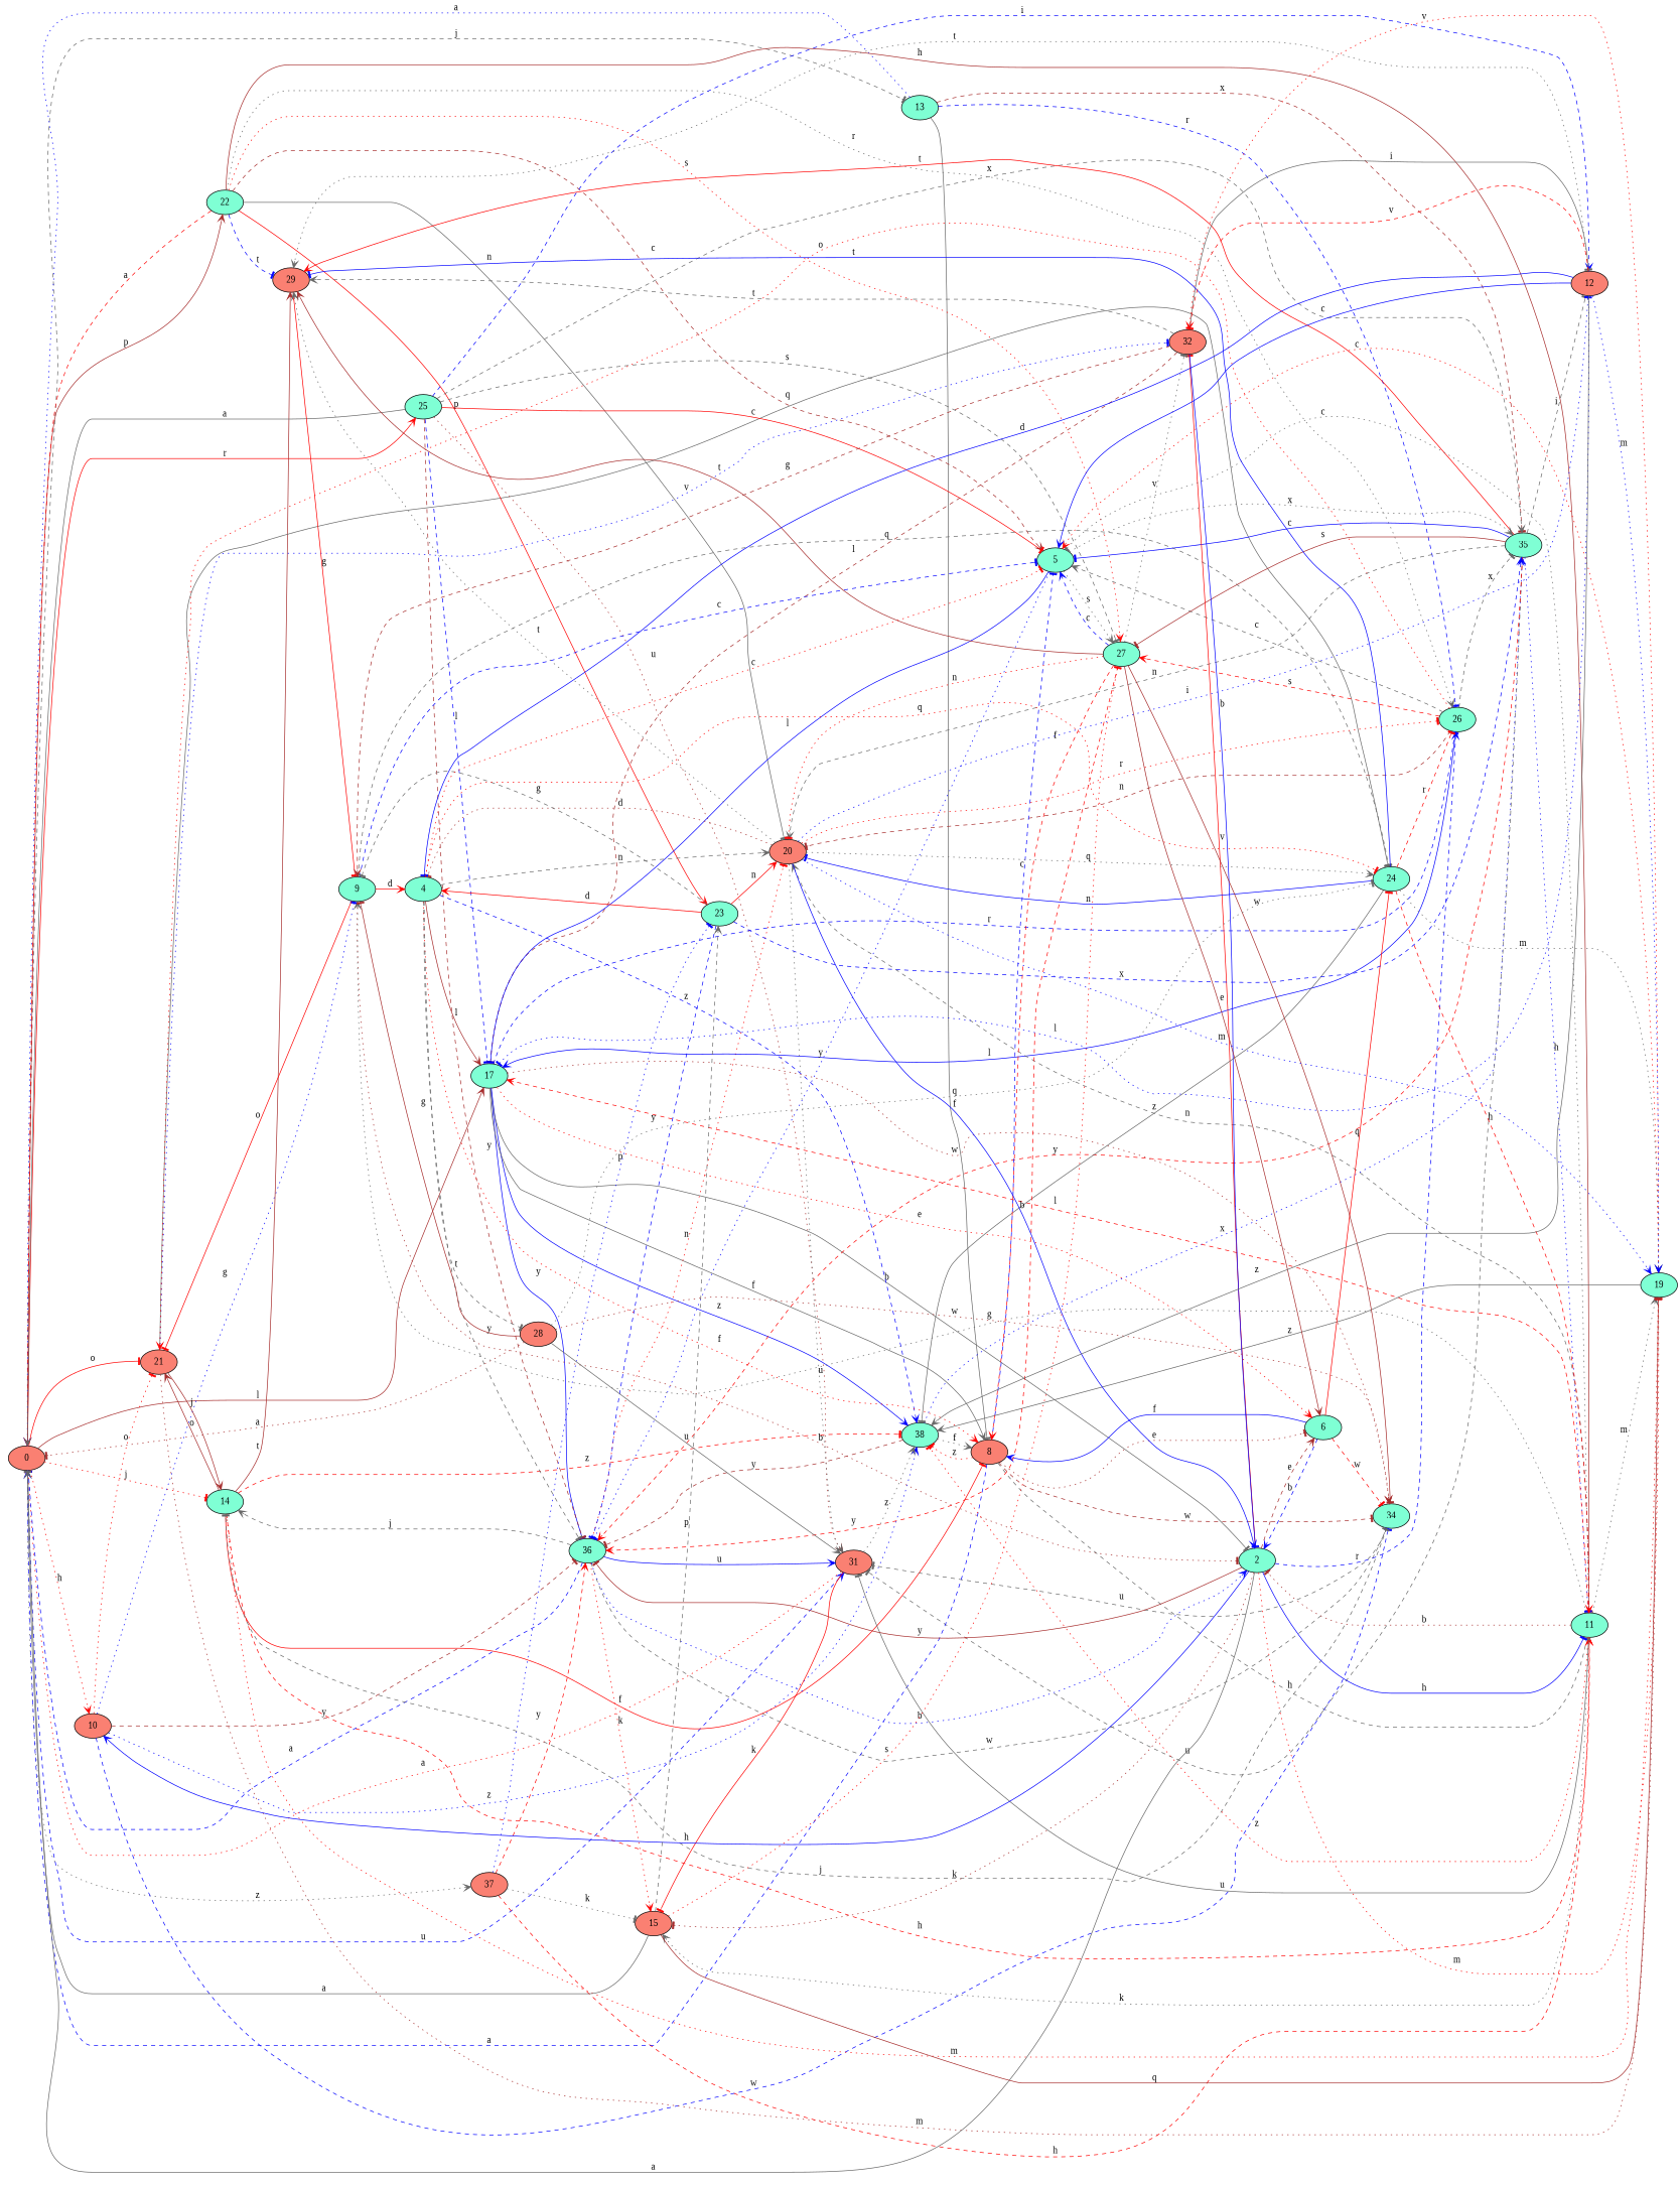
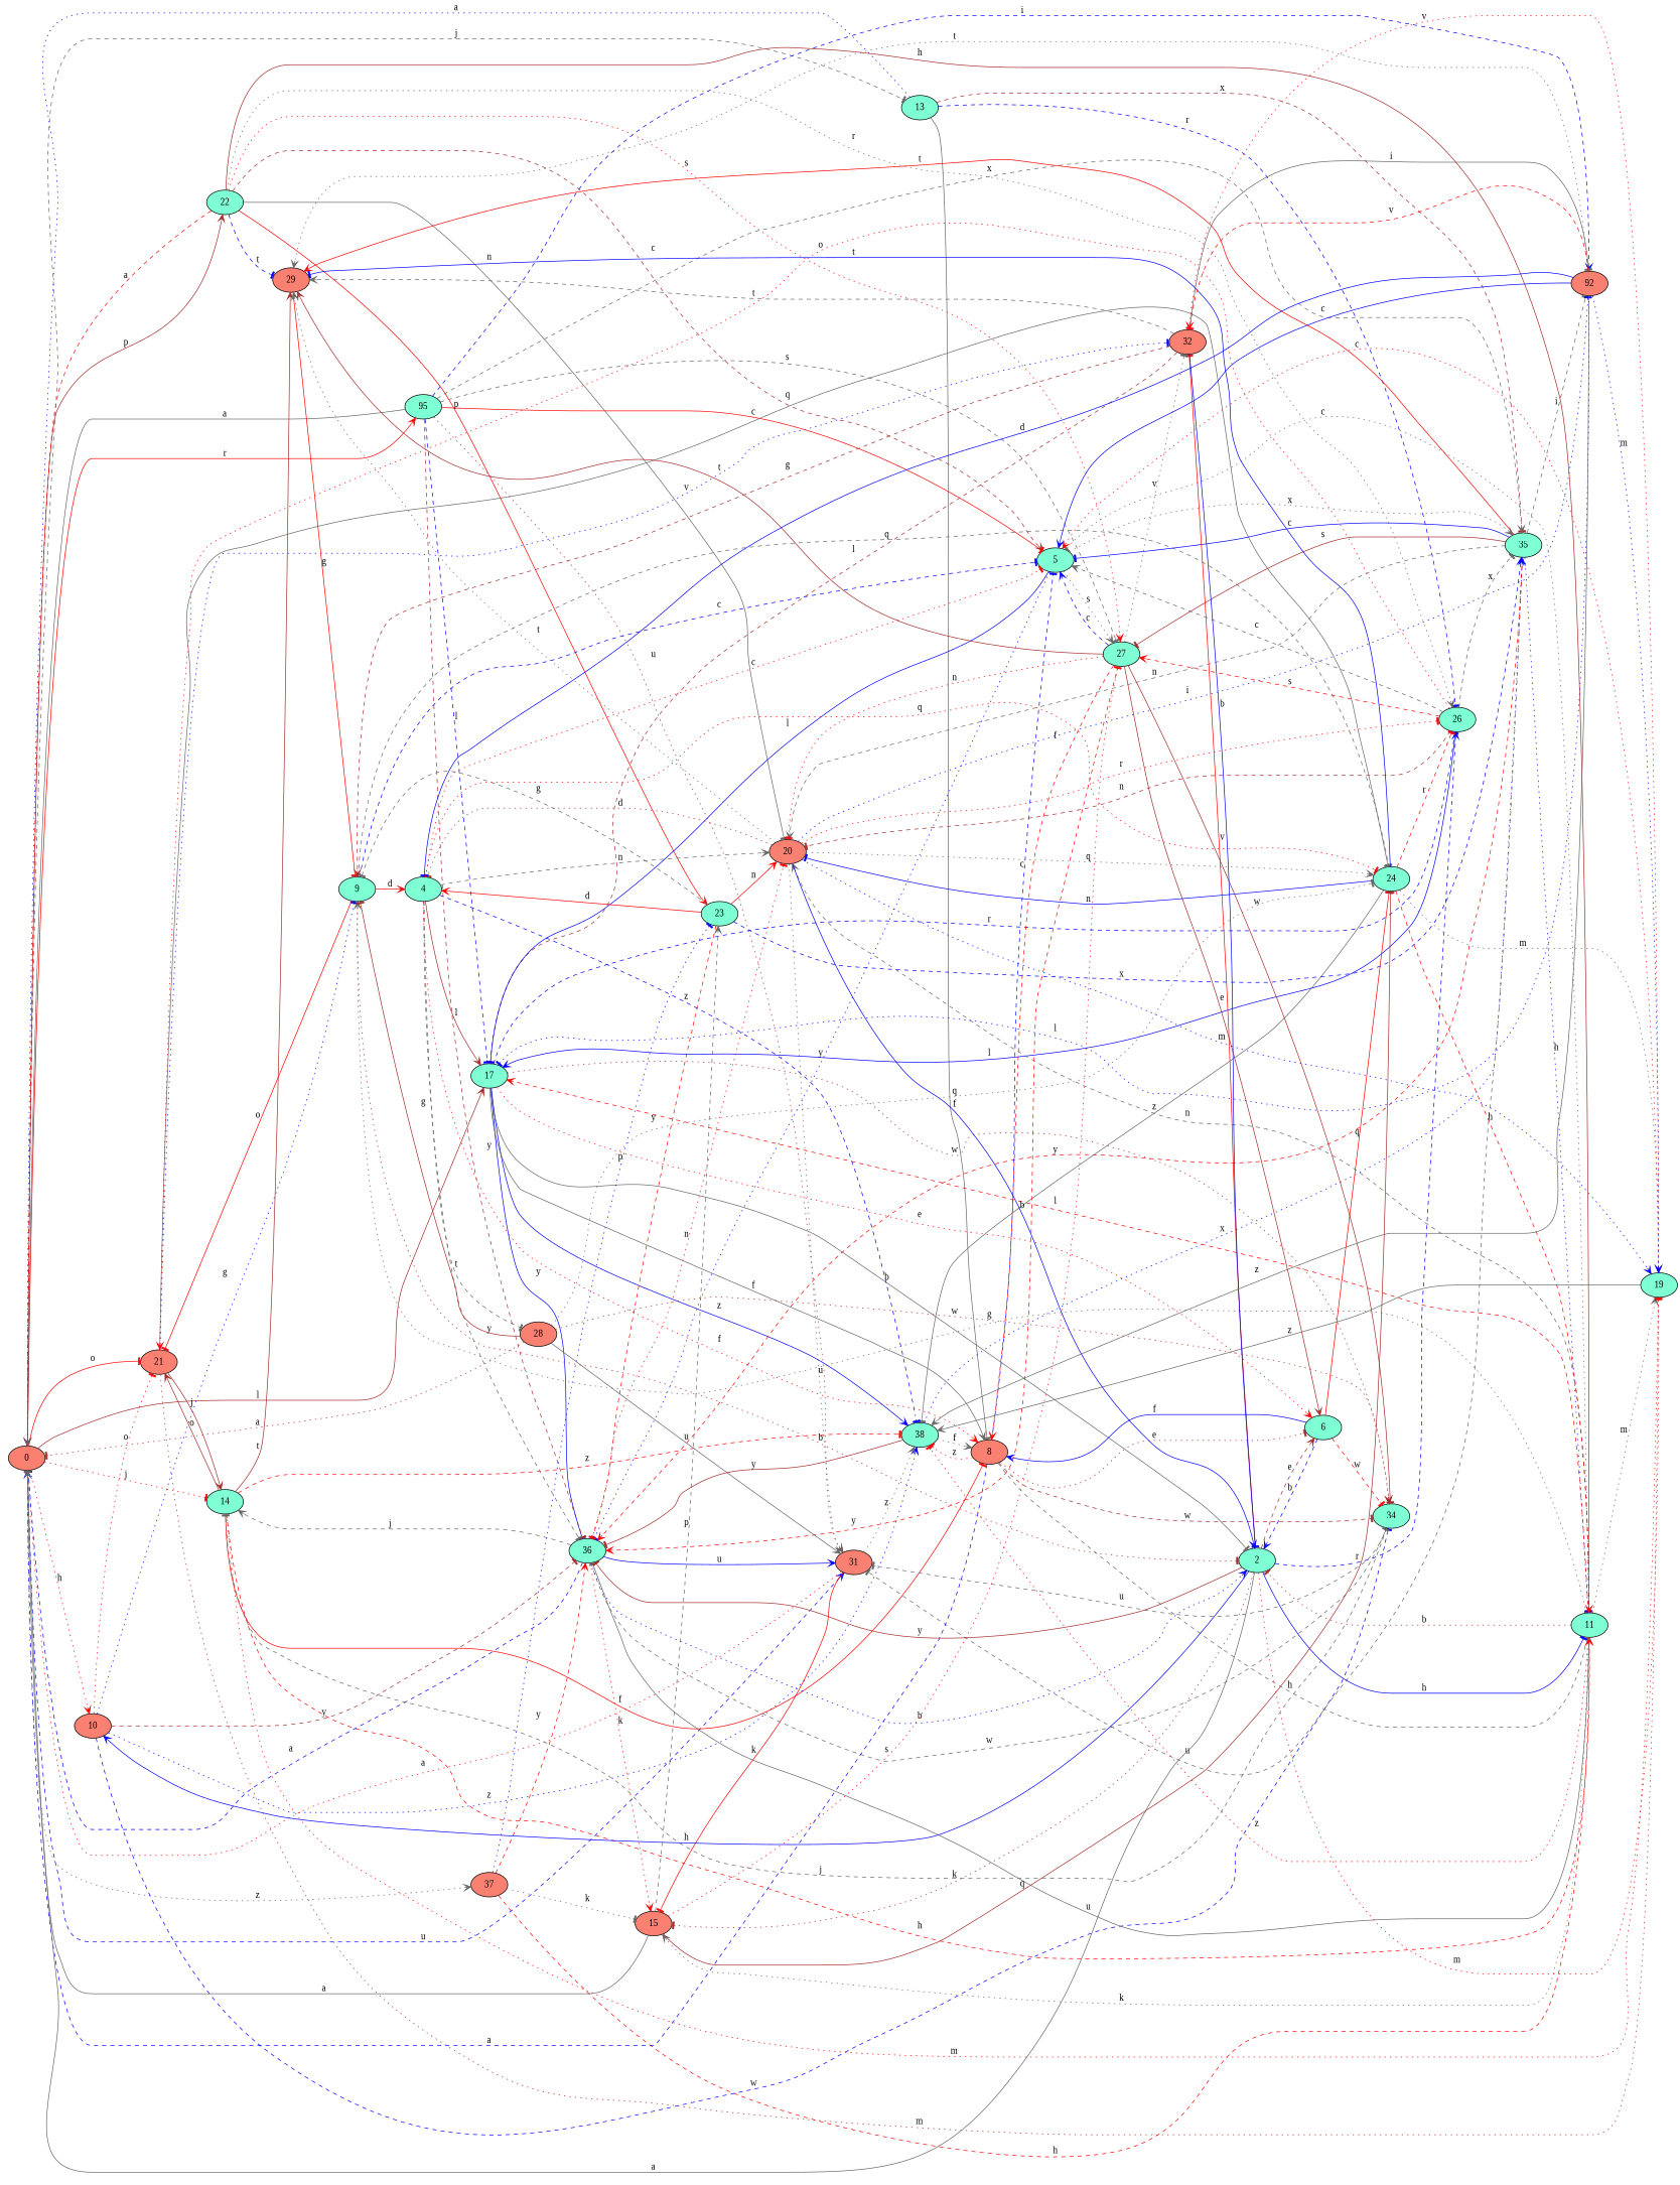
  strict digraph {
    fontname="Liberation Serif"
    rankdir=LR
    node [fillcolor=aquamarine fontname="Liberation Serif" style=filled]
    edge [arrowhead=tee color=gray40 fontname="Liberation Serif" style=dotted]
    0 [fillcolor=salmon]
    10 [fillcolor=salmon]
    13
    14
    17
    21 [fillcolor=salmon]
    22
-   25
+   25 [label=95]
    31 [fillcolor=salmon]
    37 [fillcolor=salmon]
    36
    38
    34
    9
    26
    35
    8 [fillcolor=salmon]
    11
    19
    29 [fillcolor=salmon]
    2
    6
    32 [fillcolor=salmon]
    24
    n25 [label=5]
    27
    20 [fillcolor=salmon]
    23
-   12 [fillcolor=salmon]
+   12 [fillcolor=salmon label=92]
    15 [fillcolor=salmon]
    4
    28 [fillcolor=salmon]
    0 -> 10 [arrowhead=vee color=red label=h]
    0 -> 13 [label=j style=dashed]
    0 -> 14 [color=red label=j]
    0 -> 17 [arrowhead=vee color=brown label=l style=solid]
    0 -> 21 [color=red label=o style=solid]
    0 -> 22 [arrowhead=vee color=brown label=p style=solid]
    0 -> 25 [arrowhead=vee color=red label=r style=solid]
    0 -> 31 [arrowhead=vee color=blue label=u style=dashed]
    0 -> 37 [arrowhead=vee label=z]
    10 -> 21 [color=red label=o]
    10 -> 36 [color=brown label=y style=dashed]
    10 -> 38 [arrowhead=vee color=blue label=z]
    10 -> 34 [color=blue label=w style=dashed]
    10 -> 9 [color=blue label=g]
    13 -> 0 [arrowhead=vee color=blue label=a]
    13 -> 26 [color=blue label=r style=dashed]
    13 -> 35 [color=brown label=x style=dashed]
    13 -> 8 [label=f style=solid]
    14 -> 21 [arrowhead=vee color=brown label=o style=solid]
    14 -> 38 [color=red label=z style=dashed]
    14 -> 8 [color=red label=f style=solid]
    14 -> 11 [arrowhead=vee color=red label=h style=dashed]
    14 -> 19 [color=red label=m]
    14 -> 29 [arrowhead=vee color=brown label=t style=solid]
    17 -> 36 [color=blue label=y style=solid]
    17 -> 38 [arrowhead=vee color=blue label=z style=solid]
    17 -> 34 [arrowhead=vee color=brown label=w]
    17 -> 26 [color=blue label=r style=dashed]
    17 -> 8 [arrowhead=vee label=f style=solid]
    17 -> 2 [label=b style=solid]
    17 -> 6 [arrowhead=vee color=red label=e]
    21 -> 14 [arrowhead=vee color=brown label=j style=solid]
    21 -> 19 [color=brown label=m]
    21 -> 32 [color=blue label=v]
    21 -> 24 [label=q style=solid]
    22 -> 0 [arrowhead=vee color=red label=a style=dashed]
    22 -> 26 [arrowhead=vee label=r]
    22 -> 11 [color=brown label=h style=solid]
    22 -> 29 [color=blue label=t style=dashed]
    22 -> n25 [arrowhead=vee color=brown label=c style=dashed]
    22 -> 27 [arrowhead=vee color=red label=s]
    22 -> 20 [label=n style=solid]
    22 -> 23 [arrowhead=vee color=red label=p style=solid]
    25 -> 0 [arrowhead=vee label=a style=solid]
    25 -> 17 [color=blue label=l style=dashed]
    25 -> 31 [arrowhead=vee color=brown label=u]
    25 -> 36 [color=brown label=y style=dashed]
    25 -> 35 [arrowhead=vee label=x style=dashed]
    25 -> n25 [color=red label=c style=solid]
    25 -> 27 [label=s style=dashed]
    25 -> 12 [arrowhead=vee color=blue label=i style=dashed]
    31 -> 0 [color=red label=a]
    31 -> 38 [arrowhead=vee label=z]
    31 -> 15 [color=red label=k style=solid]
    37 -> 36 [arrowhead=vee color=red label=y style=dashed]
    37 -> 11 [arrowhead=vee color=red label=h style=dashed]
    37 -> 23 [color=blue label=p]
    37 -> 15 [label=k]
    36 -> 0 [color=blue label=a style=dashed]
    36 -> 14 [arrowhead=vee label=j style=dashed]
    36 -> 31 [arrowhead=vee color=blue label=u style=solid]
    36 -> 34 [label=w style=dashed]
    36 -> 2 [arrowhead=vee color=blue label=b]
    36 -> 20 [color=red label=n]
    36 -> 15 [arrowhead=vee color=red label=k]
-   38 -> 36 [color=brown label=y style=dashed]
+   38 -> 36 [color=brown label=y style=solid]
    38 -> 35 [arrowhead=vee color=blue label=x]
    38 -> 8 [arrowhead=vee label=f]
    34 -> 14 [label=j style=dashed]
    34 -> 31 [label=u style=dashed]
    9 -> 21 [color=red label=o style=solid]
    9 -> 2 [color=brown label=b]
    9 -> 24 [label=q style=dashed]
    9 -> n25 [color=blue label=c style=dashed]
    9 -> 4 [arrowhead=vee color=red label=d style=solid]
    26 -> 17 [arrowhead=vee color=blue label=l style=solid]
    26 -> 21 [arrowhead=vee color=red label=o]
    26 -> 35 [label=x style=dashed]
    26 -> n25 [arrowhead=vee label=c style=dashed]
    26 -> 27 [arrowhead=vee color=red label=s style=dashed]
    26 -> 20 [color=brown label=n style=dashed]
    35 -> 31 [label=u style=dashed]
    35 -> 36 [arrowhead=vee color=red label=y style=dashed]
    35 -> 11 [color=blue label=h]
    35 -> 29 [arrowhead=vee color=red label=t style=solid]
    35 -> n25 [color=blue label=c style=solid]
    35 -> 27 [color=brown label=s style=solid]
    35 -> 20 [arrowhead=vee label=n style=dashed]
    35 -> 12 [label=i style=dashed]
    8 -> 0 [arrowhead=vee color=blue label=a style=dashed]
    8 -> 38 [color=red label=z]
    8 -> 34 [color=brown label=w style=dashed]
    8 -> 11 [label=h style=dashed]
    8 -> 6 [color=brown label=e]
    8 -> n25 [color=blue label=c style=dashed]
    11 -> 17 [arrowhead=vee color=red label=l style=dashed]
-   11 -> 31 [label=u style=solid]
+   11 -> 36 [label=u style=solid]
    11 -> 38 [color=red label=z]
    11 -> 9 [arrowhead=vee label=g]
    11 -> 19 [arrowhead=vee label=m]
    11 -> 2 [color=brown label=b]
    11 -> n25 [label=c]
    11 -> 20 [arrowhead=vee label=n style=dashed]
    11 -> 15 [arrowhead=vee label=k]
    19 -> 38 [arrowhead=vee label=z style=solid]
    19 -> 32 [arrowhead=vee color=red label=v]
    19 -> n25 [arrowhead=vee color=red label=c]
    29 -> 9 [color=red label=g style=solid]
    2 -> 0 [label=a style=solid]
    2 -> 10 [arrowhead=vee color=blue label=h style=solid]
    2 -> 36 [color=brown label=y style=solid]
    2 -> 26 [arrowhead=vee color=blue label=r style=dashed]
    2 -> 11 [color=blue label=h style=solid]
    2 -> 19 [color=red label=m]
    2 -> 6 [arrowhead=vee color=brown label=e style=dashed]
    2 -> 32 [color=red label=v style=solid]
    2 -> 15 [color=brown label=k]
    6 -> 34 [color=red label=w style=dashed]
    6 -> 8 [arrowhead=vee color=blue label=f style=solid]
    6 -> 2 [arrowhead=vee color=blue label=b style=dashed]
    6 -> 24 [color=red label=q style=solid]
    32 -> 17 [color=brown label=l style=dashed]
    32 -> 9 [arrowhead=vee color=brown label=g style=dashed]
    32 -> 29 [arrowhead=vee label=t style=dashed]
    32 -> 2 [color=blue label=b style=solid]
    32 -> 12 [label=i style=solid]
    24 -> 38 [label=z style=solid]
    24 -> 26 [color=red label=r style=dashed]
    24 -> 11 [arrowhead=vee color=red label=h style=dashed]
    24 -> 19 [arrowhead=vee label=m]
    24 -> 29 [color=blue label=t style=solid]
    24 -> 20 [color=blue label=n style=solid]
    n25 -> 17 [color=blue label=l style=solid]
    n25 -> 36 [color=blue label=y]
    n25 -> 35 [arrowhead=vee label=x]
    n25 -> 27 [arrowhead=vee label=s]
    27 -> 36 [arrowhead=vee color=red label=y style=dashed]
    27 -> 34 [color=brown label=w style=solid]
    27 -> 8 [arrowhead=vee color=red label=f style=dashed]
    27 -> 29 [arrowhead=vee color=brown label=t style=solid]
    27 -> 6 [arrowhead=vee color=brown label=e style=solid]
    27 -> 32 [label=v]
    27 -> n25 [arrowhead=vee color=blue label=c style=dashed]
    27 -> 20 [color=red label=n]
    20 -> 31 [arrowhead=vee label=u]
    20 -> 26 [color=red label=r]
    20 -> 19 [arrowhead=vee color=blue label=m]
    20 -> 29 [arrowhead=vee label=t]
    20 -> 2 [arrowhead=vee color=blue label=b style=solid]
    20 -> 24 [arrowhead=vee label=q]
    20 -> 12 [color=blue label=i]
    20 -> 4 [color=brown label=d]
-   23 -> 36 [color=blue label=y style=dashed]
+   23 -> 36 [color=red label=y style=dashed]
    23 -> 9 [label=g style=dashed]
    23 -> 35 [arrowhead=vee color=blue label=x style=dashed]
    23 -> 20 [arrowhead=vee color=red label=n style=solid]
    23 -> 4 [arrowhead=vee color=red label=d style=solid]
    12 -> 17 [color=blue label=l]
    12 -> 38 [arrowhead=vee label=z style=solid]
    12 -> 19 [arrowhead=vee color=blue label=m]
    12 -> 29 [arrowhead=vee label=t]
    12 -> 32 [color=red label=v style=dashed]
    12 -> n25 [arrowhead=vee color=blue label=c style=solid]
    12 -> 4 [color=blue label=d style=solid]
    15 -> 0 [arrowhead=vee label=a style=solid]
-   15 -> 19 [color=brown label=q style=solid]
+   15 -> 24 [color=brown label=q style=solid]
    15 -> 27 [color=red label=s]
    15 -> 23 [arrowhead=vee label=p style=dashed]
    4 -> 17 [arrowhead=vee color=brown label=l style=solid]
    4 -> 36 [label=y style=dashed]
-   4 -> 38 [arrowhead=vee color=blue label=z style=dashed]
+   4 -> 38 [color=blue label=z style=dashed]
    4 -> 8 [arrowhead=vee color=red label=f]
    4 -> 24 [color=red label=q]
    4 -> n25 [color=red label=c]
    4 -> 20 [arrowhead=vee label=n style=dashed]
    4 -> 28 [label=t style=dashed]
    28 -> 0 [color=brown label=a]
    28 -> 31 [arrowhead=vee label=u style=solid]
    28 -> 34 [arrowhead=vee color=brown label=w]
    28 -> 9 [color=brown label=g style=solid]
    28 -> 24 [label=q]
  }
